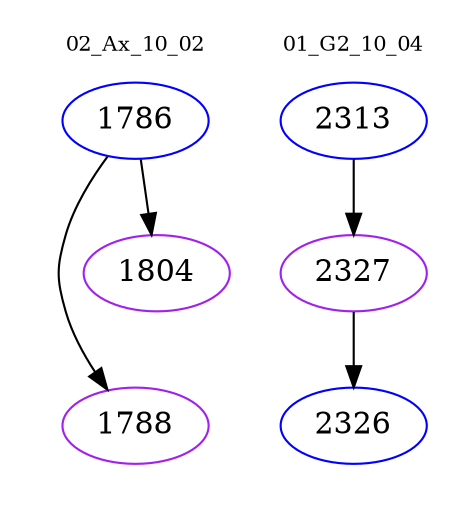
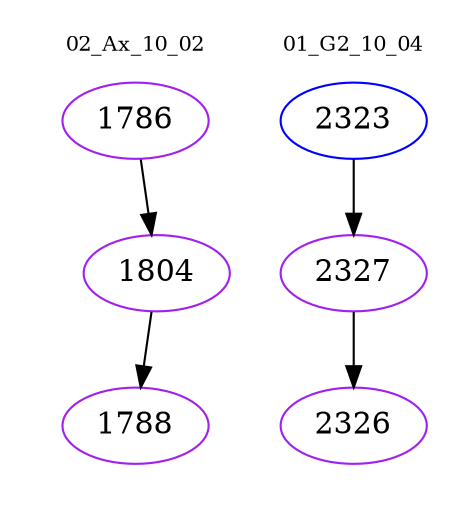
  digraph {
    node [color=blue]
    edge [color=black]
-   n1 [label=1786]
+   n1 [color=purple label=1786]
    n2 [color=purple label=1788]
    n3 [color=purple label=1804]
-   n4 [label=2313]
-   n5 [label=2326]
+   n4 [label=2323]
+   n5 [color=purple label=2326]
    n6 [color=purple label=2327]
    subgraph cluster_1 {
      color=white
      fontsize=10
      label="02_Ax_10_02"
      n1
      n2
      n3
    }
    subgraph cluster_2 {
      color=white
      fontsize=10
      label="01_G2_10_04"
      n4
      n5
      n6
    }
-   n1 -> n2
+   n3 -> n2
    n1 -> n3
    n4 -> n6
    n6 -> n5
  }
